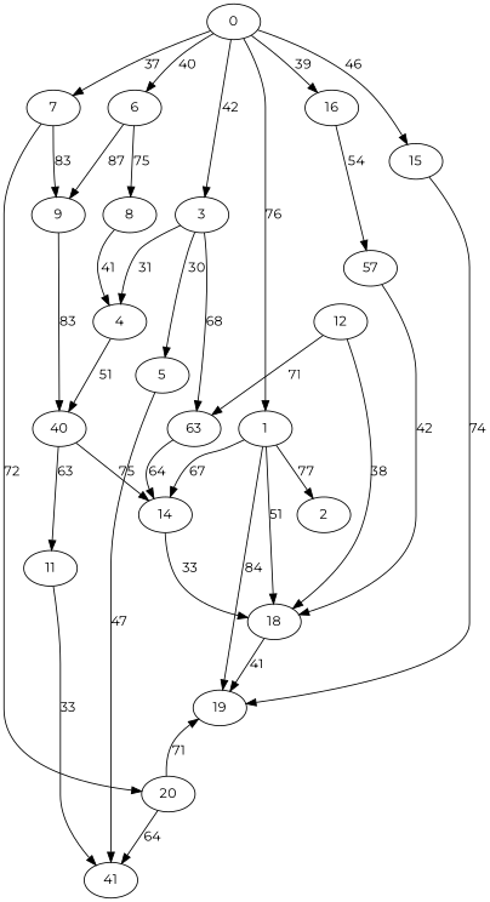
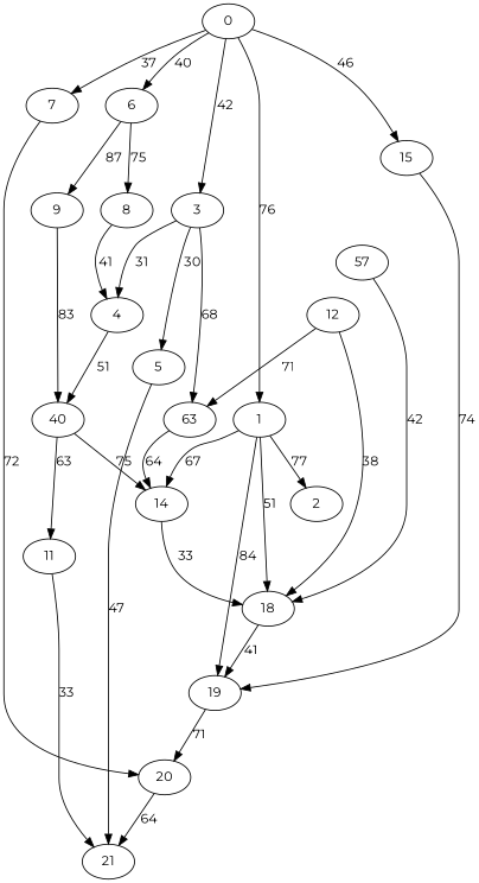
  digraph {
    fontname=Montserrat
    node [fontname=Montserrat]
    edge [fontname=Montserrat]
    0
    1
    3
    6
    7
    15
-   16
    2
    14
    18
    19
    4
    5
    n14 [label=63]
    8
    9
    20
    n18 [label=57]
    n19 [label=40]
-   21 [label=41]
+   21
    12
    11
    0 -> 1 [label=76]
    0 -> 3 [label=42]
    0 -> 6 [label=40]
    0 -> 7 [label=37]
    0 -> 15 [label=46]
-   0 -> 16 [label=39]
    1 -> 2 [label=77]
    1 -> 14 [label=67]
    1 -> 18 [label=51]
    1 -> 19 [label=84]
    3 -> 4 [label=31]
    3 -> 5 [label=30]
    3 -> n14 [label=68]
    6 -> 8 [label=75]
    6 -> 9 [label=87]
-   7 -> 9 [label=83]
    7 -> 20 [label=72]
    15 -> 19 [label=74]
-   16 -> n18 [label=54]
    14 -> 18 [label=33]
    18 -> 19 [label=41]
-   20 -> 19 [label=71]
+   19 -> 20 [label=71]
    4 -> n19 [label=51]
    5 -> 21 [label=47]
    n14 -> 14 [label=64]
    8 -> 4 [label=41]
    9 -> n19 [label=83]
    20 -> 21 [label=64]
    n18 -> 18 [label=42]
    n19 -> 14 [label=75]
    n19 -> 11 [label=63]
    12 -> 18 [label=38]
    12 -> n14 [label=71]
    11 -> 21 [label=33]
  }
